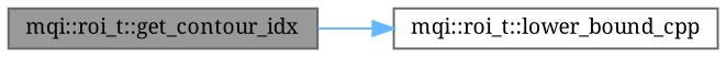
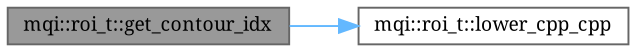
  digraph {
    rankdir=LR
    fontname="Noto Serif"
    node [fontname="Noto Serif" fontsize=10 shape=box style=filled]
    n1 [color=gray40 fillcolor=grey60 fontcolor=black height=0.2 label="mqi::roi_t::get_contour_idx" width=0.4]
-   n2 [color=grey40 fillcolor=white height=0.2 label="mqi::roi_t::lower_bound_cpp" width=0.4]
+   n2 [color=grey40 fillcolor=white height=0.2 label="mqi::roi_t::lower_cpp_cpp" width=0.4]
    n1 -> n2 [color=steelblue1 fontname="Noto Serif" fontsize=10 labelfontname=Helvetica labelfontsize=10 style=solid]
  }
